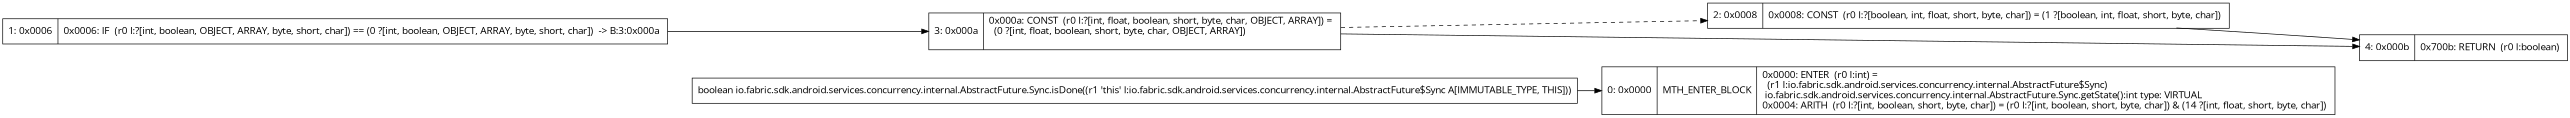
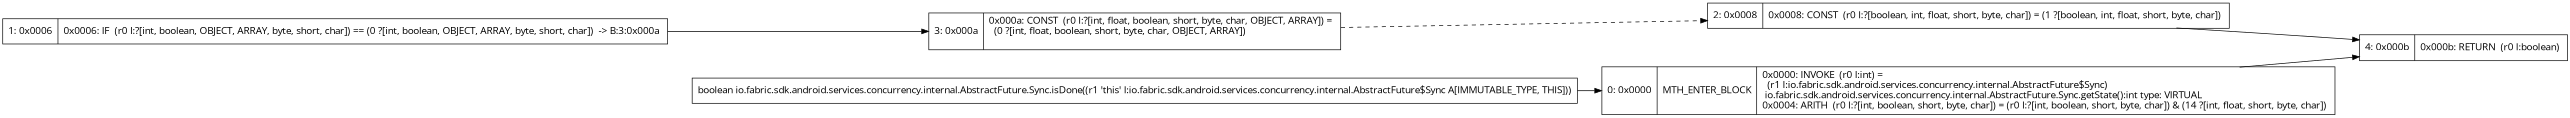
  digraph {
    fontname="Open Sans"
    rankdir=LR
    node [fontname="Open Sans" shape=record]
    edge [fontname="Open Sans"]
-   n1 [label="{0\:\ 0x0000|MTH_ENTER_BLOCK\l|0x0000: ENTER  (r0 I:int) = \l  (r1 I:io.fabric.sdk.android.services.concurrency.internal.AbstractFuture$Sync)\l io.fabric.sdk.android.services.concurrency.internal.AbstractFuture.Sync.getState():int type: VIRTUAL \l0x0004: ARITH  (r0 I:?[int, boolean, short, byte, char]) = (r0 I:?[int, boolean, short, byte, char]) & (14 ?[int, float, short, byte, char]) \l}"]
+   n1 [label="{0\:\ 0x0000|MTH_ENTER_BLOCK\l|0x0000: INVOKE  (r0 I:int) = \l  (r1 I:io.fabric.sdk.android.services.concurrency.internal.AbstractFuture$Sync)\l io.fabric.sdk.android.services.concurrency.internal.AbstractFuture.Sync.getState():int type: VIRTUAL \l0x0004: ARITH  (r0 I:?[int, boolean, short, byte, char]) = (r0 I:?[int, boolean, short, byte, char]) & (14 ?[int, float, short, byte, char]) \l}"]
    n2 [label="{1\:\ 0x0006|0x0006: IF  (r0 I:?[int, boolean, OBJECT, ARRAY, byte, short, char]) == (0 ?[int, boolean, OBJECT, ARRAY, byte, short, char])  \-\> B:3:0x000a \l}"]
    n3 [label="{3\:\ 0x000a|0x000a: CONST  (r0 I:?[int, float, boolean, short, byte, char, OBJECT, ARRAY]) = \l  (0 ?[int, float, boolean, short, byte, char, OBJECT, ARRAY])\l \l}"]
    n4 [label="{2\:\ 0x0008|0x0008: CONST  (r0 I:?[boolean, int, float, short, byte, char]) = (1 ?[boolean, int, float, short, byte, char]) \l}"]
-   n5 [label="{4\:\ 0x000b|0x700b: RETURN  (r0 I:boolean) \l}"]
+   n5 [label="{4\:\ 0x000b|0x000b: RETURN  (r0 I:boolean) \l}"]
    n6 [label="{boolean io.fabric.sdk.android.services.concurrency.internal.AbstractFuture.Sync.isDone((r1 'this' I:io.fabric.sdk.android.services.concurrency.internal.AbstractFuture$Sync A[IMMUTABLE_TYPE, THIS])) }"]
    n2 -> n3
    n3 -> n4 [style=dashed]
-   n3 -> n5
+   n1 -> n5
    n4 -> n5
    n6 -> n1
  }
